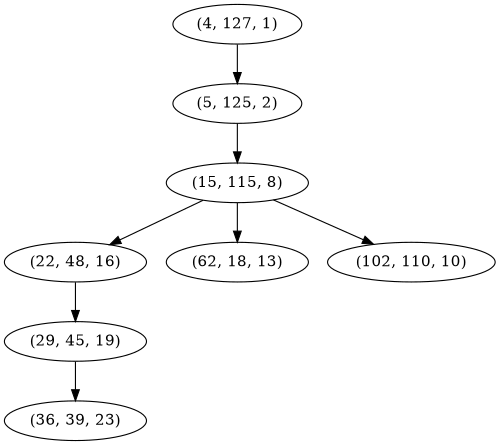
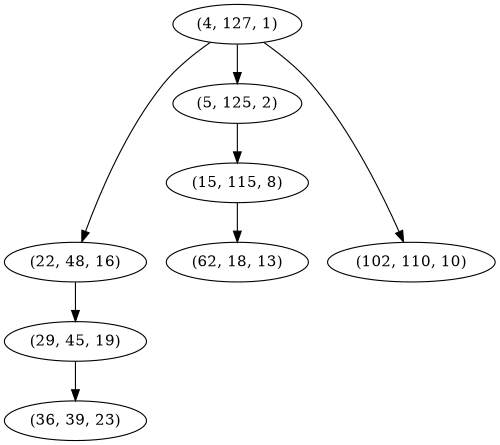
  digraph {
    n1 [label="(4, 127, 1)"]
    "(5, 125, 2)"
    "(15, 115, 8)"
    n4 [label="(22, 48, 16)"]
    n5 [label="(62, 18, 13)"]
    "(102, 110, 10)"
    "(29, 45, 19)"
    "(36, 39, 23)"
    n1 -> "(5, 125, 2)"
    "(5, 125, 2)" -> "(15, 115, 8)"
-   "(15, 115, 8)" -> n4
+   n1 -> n4
    "(15, 115, 8)" -> n5
-   "(15, 115, 8)" -> "(102, 110, 10)"
+   n1 -> "(102, 110, 10)"
    n4 -> "(29, 45, 19)"
    "(29, 45, 19)" -> "(36, 39, 23)"
  }
